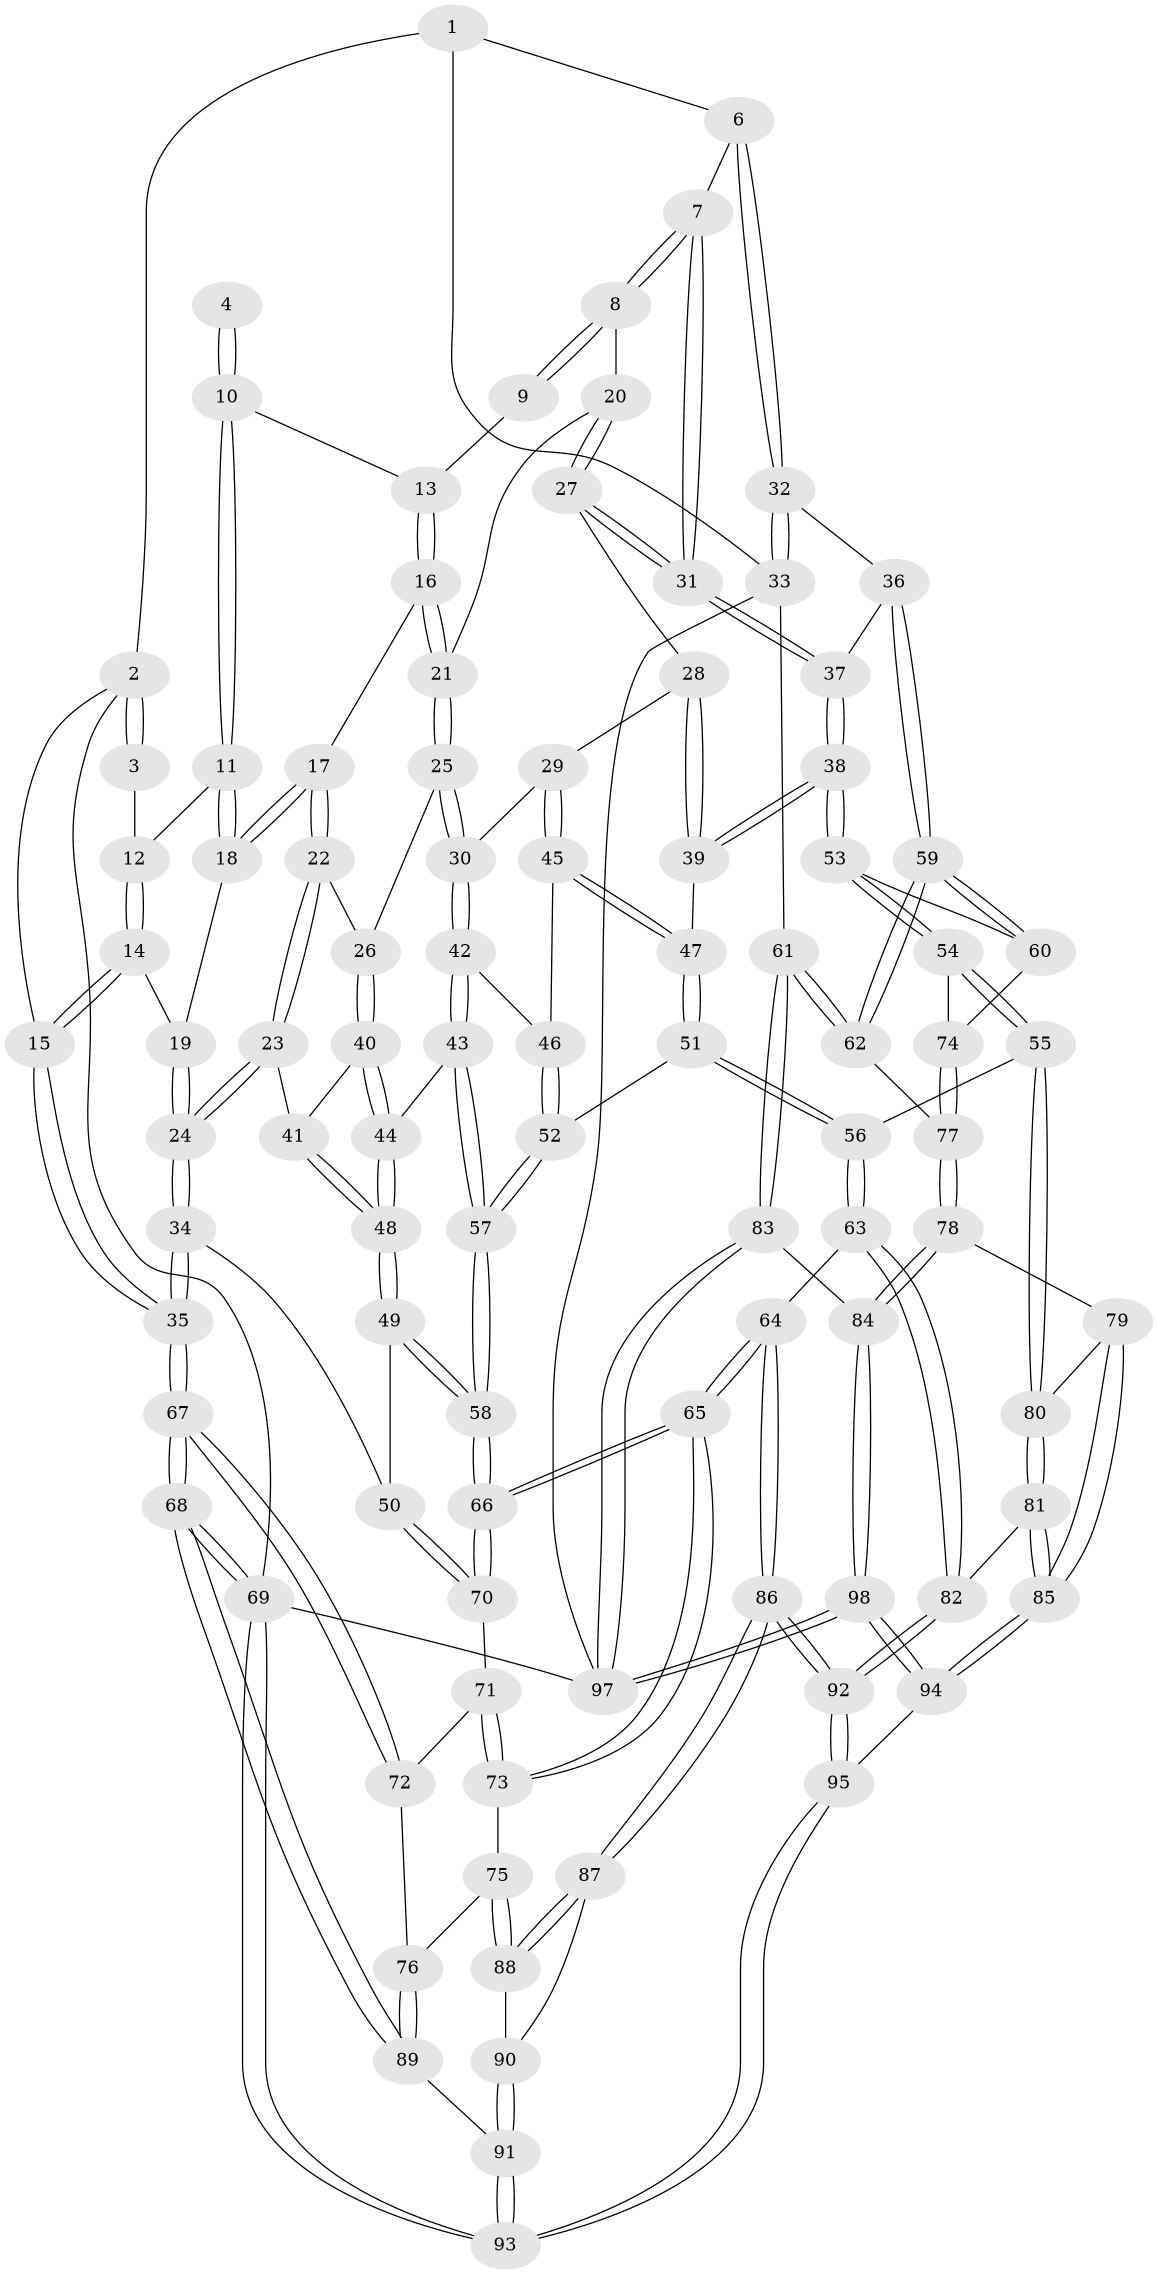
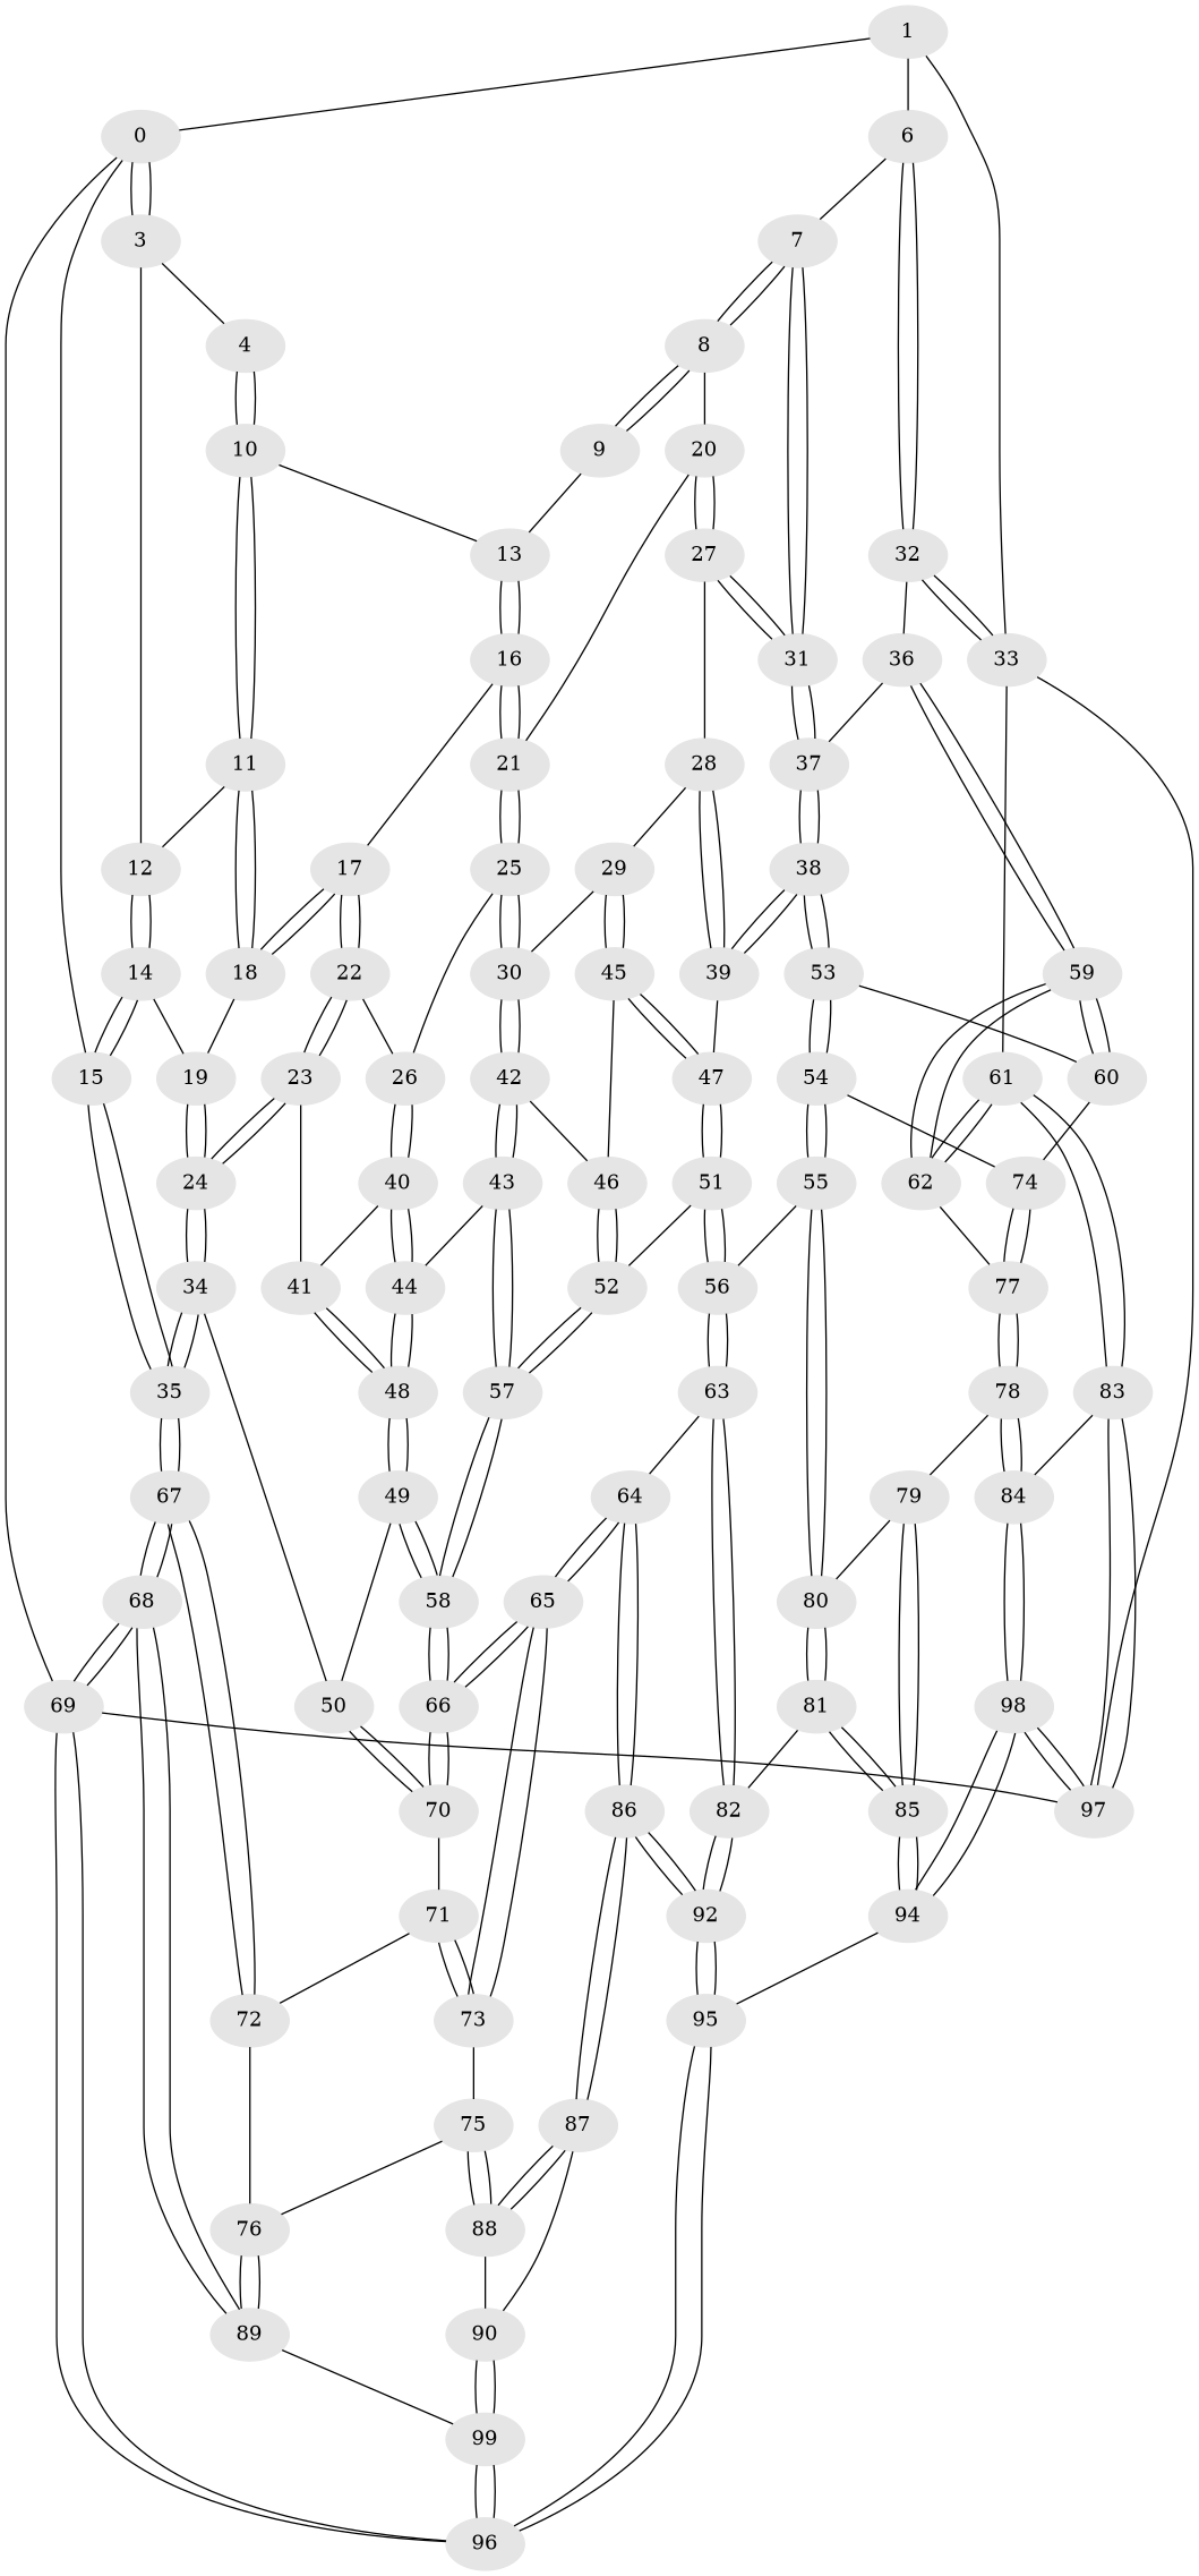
  graph {
    node [color=gray90 style=filled]
    1
-   2
+   2 [label=0]
    6
    33
    3
    15
    69
    7
    32
    61
    97
    4
    12
    35
-   96 [label=93]
+   96
    10
    14
    13
    11
    9
    8
    31
    36
    20
    37
    21
    27
    16
    18
    19
    17
    24
    67
    22
    25
    23
    26
    34
    28
    30
    41
    40
    48
    50
    42
    44
    29
    39
    45
    47
    46
    43
    38
    59
    62
    83
    70
    68
    72
    60
    53
    54
    51
    49
    57
    52
    58
    56
    66
    71
    63
    55
    74
    80
    77
    81
    64
    82
    84
    78
    65
    86
    92
    73
    87
    75
    89
    76
-   91
+   91 [label=99]
    88
    90
    79
    85
    n94 [label=98]
    94
    95
    1 -- 2
    1 -- 6
    1 -- 33
    2 -- 3
    2 -- 3
    2 -- 15
    2 -- 69
    6 -- 7
    6 -- 32
    6 -- 32
    33 -- 61
    33 -- 97
+   3 -- 4
    3 -- 12
    15 -- 35
    15 -- 35
    69 -- 97
    69 -- 96
    69 -- 96
    7 -- 8
    7 -- 8
    7 -- 31
    7 -- 31
    32 -- 33
    32 -- 33
    32 -- 36
    61 -- 62
    61 -- 62
    61 -- 83
    61 -- 83
    4 -- 10
    4 -- 10
    12 -- 14
    12 -- 14
    35 -- 67
    35 -- 67
    10 -- 13
    10 -- 11
    10 -- 11
    14 -- 15
    14 -- 15
    14 -- 19
    13 -- 16
    13 -- 16
    11 -- 12
    11 -- 18
    11 -- 18
    9 -- 13
    8 -- 9
    8 -- 9
    8 -- 20
    31 -- 37
    31 -- 37
    36 -- 37
    36 -- 59
    36 -- 59
    20 -- 21
    20 -- 27
    20 -- 27
    37 -- 38
    37 -- 38
    21 -- 25
    21 -- 25
    27 -- 31
    27 -- 31
    27 -- 28
    16 -- 21
    16 -- 21
    16 -- 17
    18 -- 19
    19 -- 24
    19 -- 24
    17 -- 18
    17 -- 18
    17 -- 22
    17 -- 22
    24 -- 34
    24 -- 34
    67 -- 68
    67 -- 68
    67 -- 72
    67 -- 72
    22 -- 23
    22 -- 23
    22 -- 26
    25 -- 26
    25 -- 30
    25 -- 30
    23 -- 24
    23 -- 24
    23 -- 41
    26 -- 40
    26 -- 40
    34 -- 35
    34 -- 35
    34 -- 50
    28 -- 29
    28 -- 39
    28 -- 39
    30 -- 42
    30 -- 42
    41 -- 48
    41 -- 48
    40 -- 41
    40 -- 44
    40 -- 44
    48 -- 49
    48 -- 49
    50 -- 70
    50 -- 70
    42 -- 46
    42 -- 43
    42 -- 43
    44 -- 48
    44 -- 48
    29 -- 30
    29 -- 45
    29 -- 45
    39 -- 47
    45 -- 47
    45 -- 47
    45 -- 46
    47 -- 51
    47 -- 51
    46 -- 52
    46 -- 52
    43 -- 44
    43 -- 57
    43 -- 57
    38 -- 39
    38 -- 39
    38 -- 53
    38 -- 53
    59 -- 62
    59 -- 62
    59 -- 60
    59 -- 60
    62 -- 77
    83 -- 97
    83 -- 97
    83 -- 84
    70 -- 71
    68 -- 69
    68 -- 69
    68 -- 89
    68 -- 89
    72 -- 76
    60 -- 74
    53 -- 60
    53 -- 54
    53 -- 54
    54 -- 55
    54 -- 55
    54 -- 74
    51 -- 52
    51 -- 56
    51 -- 56
    49 -- 50
    49 -- 58
    49 -- 58
    57 -- 58
    57 -- 58
    52 -- 57
    52 -- 57
    58 -- 66
    58 -- 66
    56 -- 63
    56 -- 63
    66 -- 70
    66 -- 70
    71 -- 72
    71 -- 73
    71 -- 73
    63 -- 64
    63 -- 82
    63 -- 82
    55 -- 56
    55 -- 80
    55 -- 80
    74 -- 77
    74 -- 77
    80 -- 81
    80 -- 81
    77 -- 78
    77 -- 78
    81 -- 82
    81 -- 85
    81 -- 85
    64 -- 65
    64 -- 65
    64 -- 86
    64 -- 86
    82 -- 92
    82 -- 92
    84 -- n94
    84 -- n94
    78 -- 84
    78 -- 84
    78 -- 79
    65 -- 66
    65 -- 66
    65 -- 73
    65 -- 73
    86 -- 92
    86 -- 92
    86 -- 87
    86 -- 87
    92 -- 95
    92 -- 95
    73 -- 75
    87 -- 88
    87 -- 88
    87 -- 90
    75 -- 76
    75 -- 88
    75 -- 88
    89 -- 91
    76 -- 89
    76 -- 89
    91 -- 96
    91 -- 96
    88 -- 90
    90 -- 91
    90 -- 91
    79 -- 80
    79 -- 85
    79 -- 85
    85 -- 94
    85 -- 94
    n94 -- 97
    n94 -- 97
    n94 -- 94
    n94 -- 94
    94 -- 95
    95 -- 96
    95 -- 96
  }
